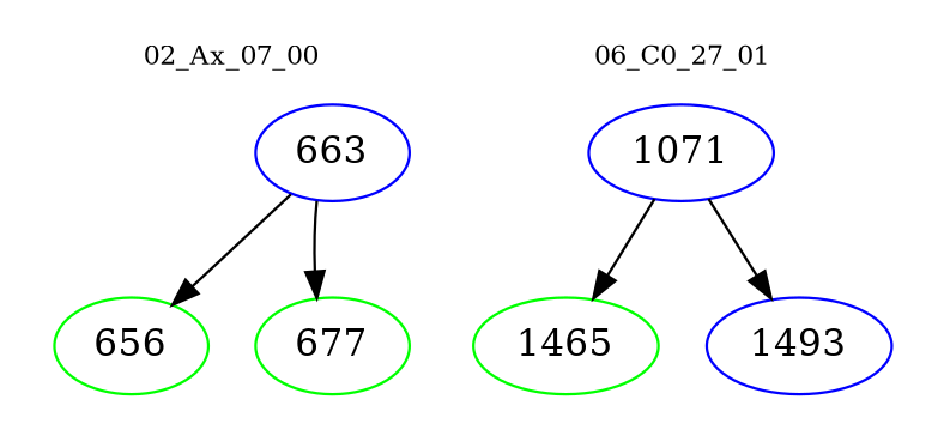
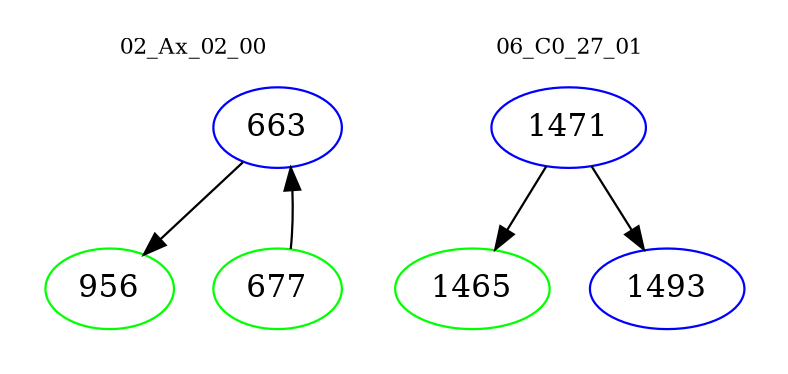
  digraph {
    node [color=blue]
    edge [color=black]
    n1 [label=663]
-   n2 [color=green label=656]
+   n2 [color=green label=956]
    n3 [color=green label=677]
-   n4 [label=1071]
+   n4 [label=1471]
    n5 [color=green label=1465]
    n6 [label=1493]
    subgraph cluster_1 {
      color=white
      fontsize=10
-     label="02_Ax_07_00"
+     label="02_Ax_02_00"
      n1
      n2
      n3
    }
    subgraph cluster_2 {
      color=white
      fontsize=10
      label="06_C0_27_01"
      n4
      n5
      n6
    }
    n1 -> n2
-   n1 -> n3
+   n3 -> n1
    n4 -> n5
    n4 -> n6
  }
